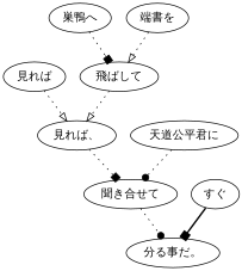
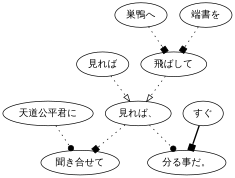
  digraph {
    fontname="IBM Plex Mono"
    node [fontname="IBM Plex Mono"]
    edge [arrowhead=onormal fontname="IBM Plex Mono" style=dotted]
    n1 [label="見れば"]
    n2 [label="見れば、"]
    n3 [label="聞き合せて"]
    n4 [label="分る事だ。"]
    n5 [label="巣鴨へ"]
    n6 [label="飛ばして"]
    n7 [label="端書を"]
    n8 [label="天道公平君に"]
    n9 [label="すぐ"]
    n1 -> n2
    n2 -> n3 [arrowhead=box]
-   n3 -> n4 [arrowhead=dot]
+   n2 -> n4 [arrowhead=dot]
    n5 -> n6 [arrowhead=box]
    n6 -> n2
-   n7 -> n6
+   n7 -> n6 [arrowhead=box]
    n8 -> n3 [arrowhead=dot]
    n9 -> n4 [arrowhead=box style=bold]
  }
